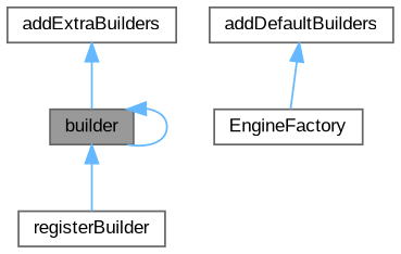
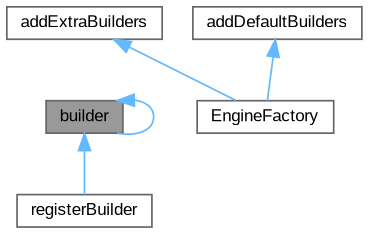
  digraph {
    fontname="Liberation Sans"
    rankdir=TB
    node [color=grey40 fillcolor=white fontname="Liberation Sans" fontsize=10 shape=box style=filled]
    edge [color=steelblue1 dir=back fontname="Liberation Sans" fontsize=10 labelfontname=Helvetica labelfontsize=10 style=solid]
    n1 [color=gray40 fillcolor=grey60 fontcolor=black height=0.2 label=builder width=0.4]
    n2 [height=0.2 label=registerBuilder width=0.4]
    n3 [height=0.2 label=addDefaultBuilders width=0.4]
    n4 [height=0.2 label=EngineFactory width=0.4]
    n5 [height=0.2 label=addExtraBuilders width=0.4]
    n1 -> n1
    n1 -> n2
    n3 -> n4
-   n5 -> n1
+   n5 -> n4
  }
